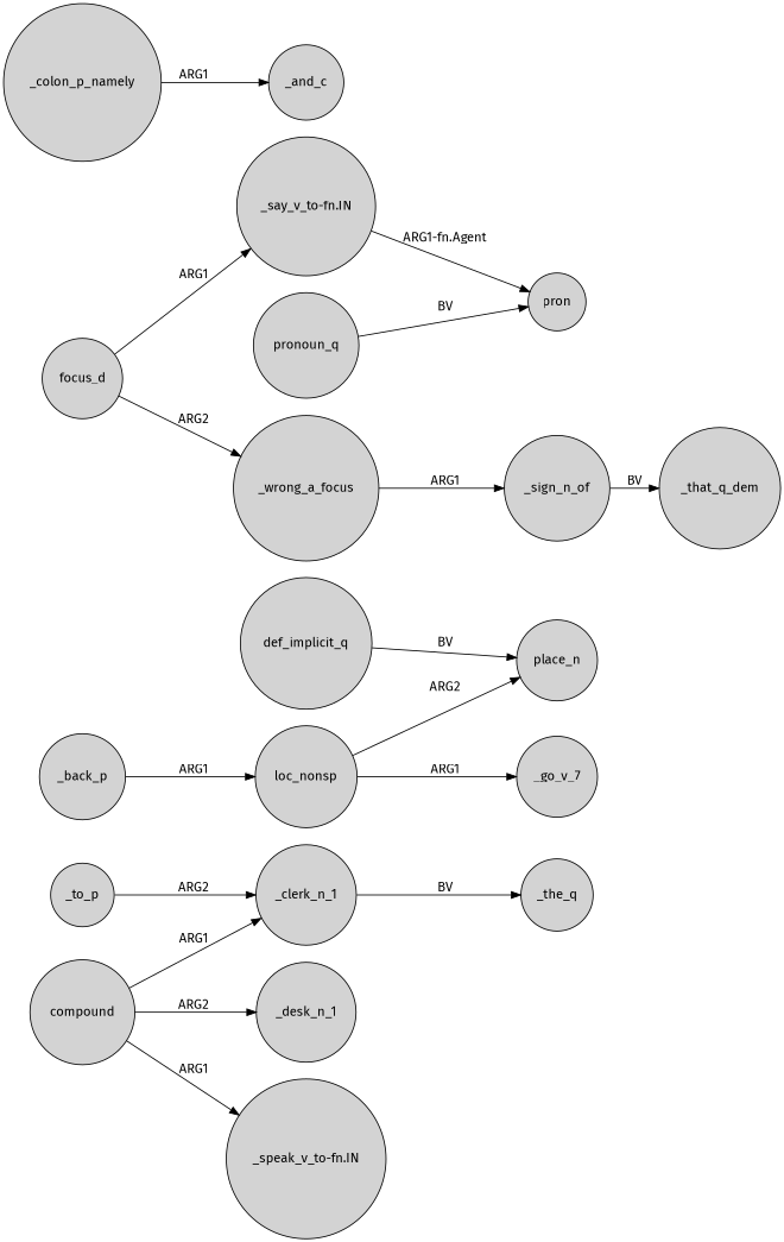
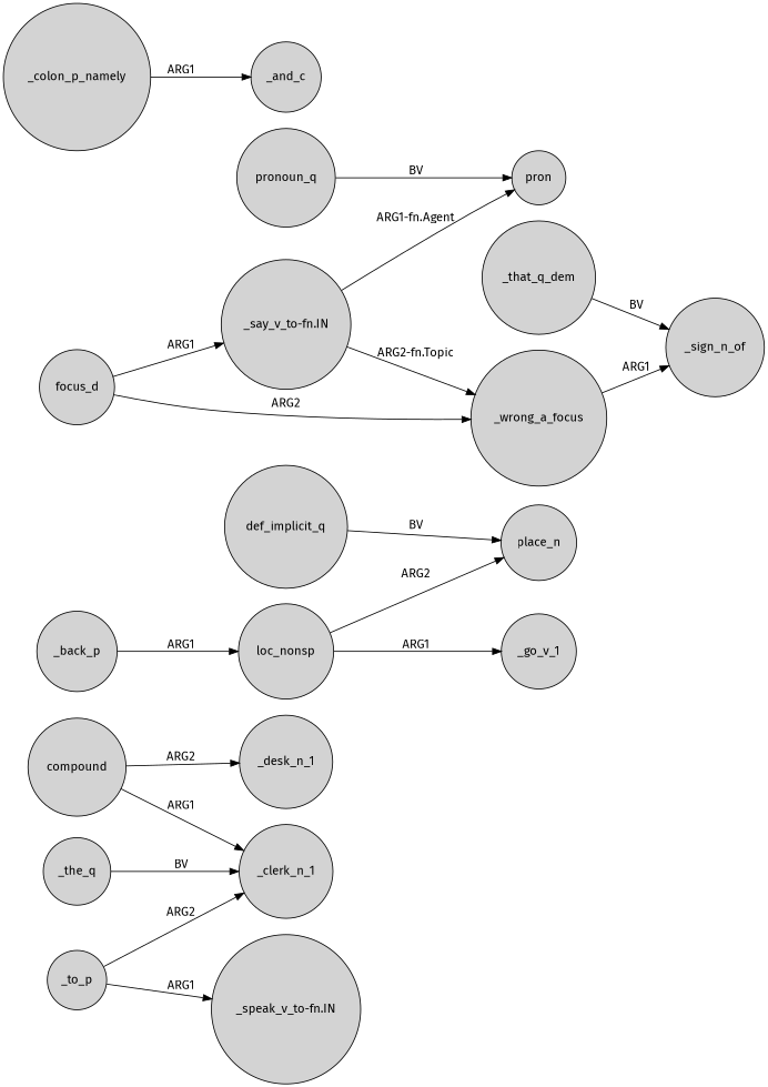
  digraph {
    fontname="Fira Sans"
    rankdir=LR
    node [fontname="Fira Sans" shape=circle style=filled]
    edge [fontname="Fira Sans"]
    compound
    _clerk_n_1
    _desk_n_1
    _the_q
    _to_p
    "_speak_v_to-fn.IN"
    def_implicit_q
    place_n
    pronoun_q
    pron
    n11 [label=_wrong_a_focus]
    focus_d
    "_say_v_to-fn.IN"
    _sign_n_of
    _that_q_dem
    _colon_p_namely
    _and_c
    loc_nonsp
-   _go_v_1 [label=_go_v_7]
+   _go_v_1
    _back_p
    compound -> _clerk_n_1 [label=ARG1]
    compound -> _desk_n_1 [label=ARG2]
-   _clerk_n_1 -> _the_q [label=BV]
+   _the_q -> _clerk_n_1 [label=BV]
    _to_p -> _clerk_n_1 [label=ARG2]
-   compound -> "_speak_v_to-fn.IN" [label=ARG1]
+   _to_p -> "_speak_v_to-fn.IN" [label=ARG1]
    def_implicit_q -> place_n [label=BV]
    pronoun_q -> pron [label=BV]
    n11 -> _sign_n_of [label=ARG1]
    focus_d -> n11 [label=ARG2]
    focus_d -> "_say_v_to-fn.IN" [label=ARG1]
    "_say_v_to-fn.IN" -> pron [label="ARG1-fn.Agent"]
-   _sign_n_of -> _that_q_dem [label=BV]
+   "_say_v_to-fn.IN" -> n11 [label="ARG2-fn.Topic"]
+   _that_q_dem -> _sign_n_of [label=BV]
    _colon_p_namely -> _and_c [label=ARG1]
    loc_nonsp -> place_n [label=ARG2]
    loc_nonsp -> _go_v_1 [label=ARG1]
    _back_p -> loc_nonsp [label=ARG1]
  }
